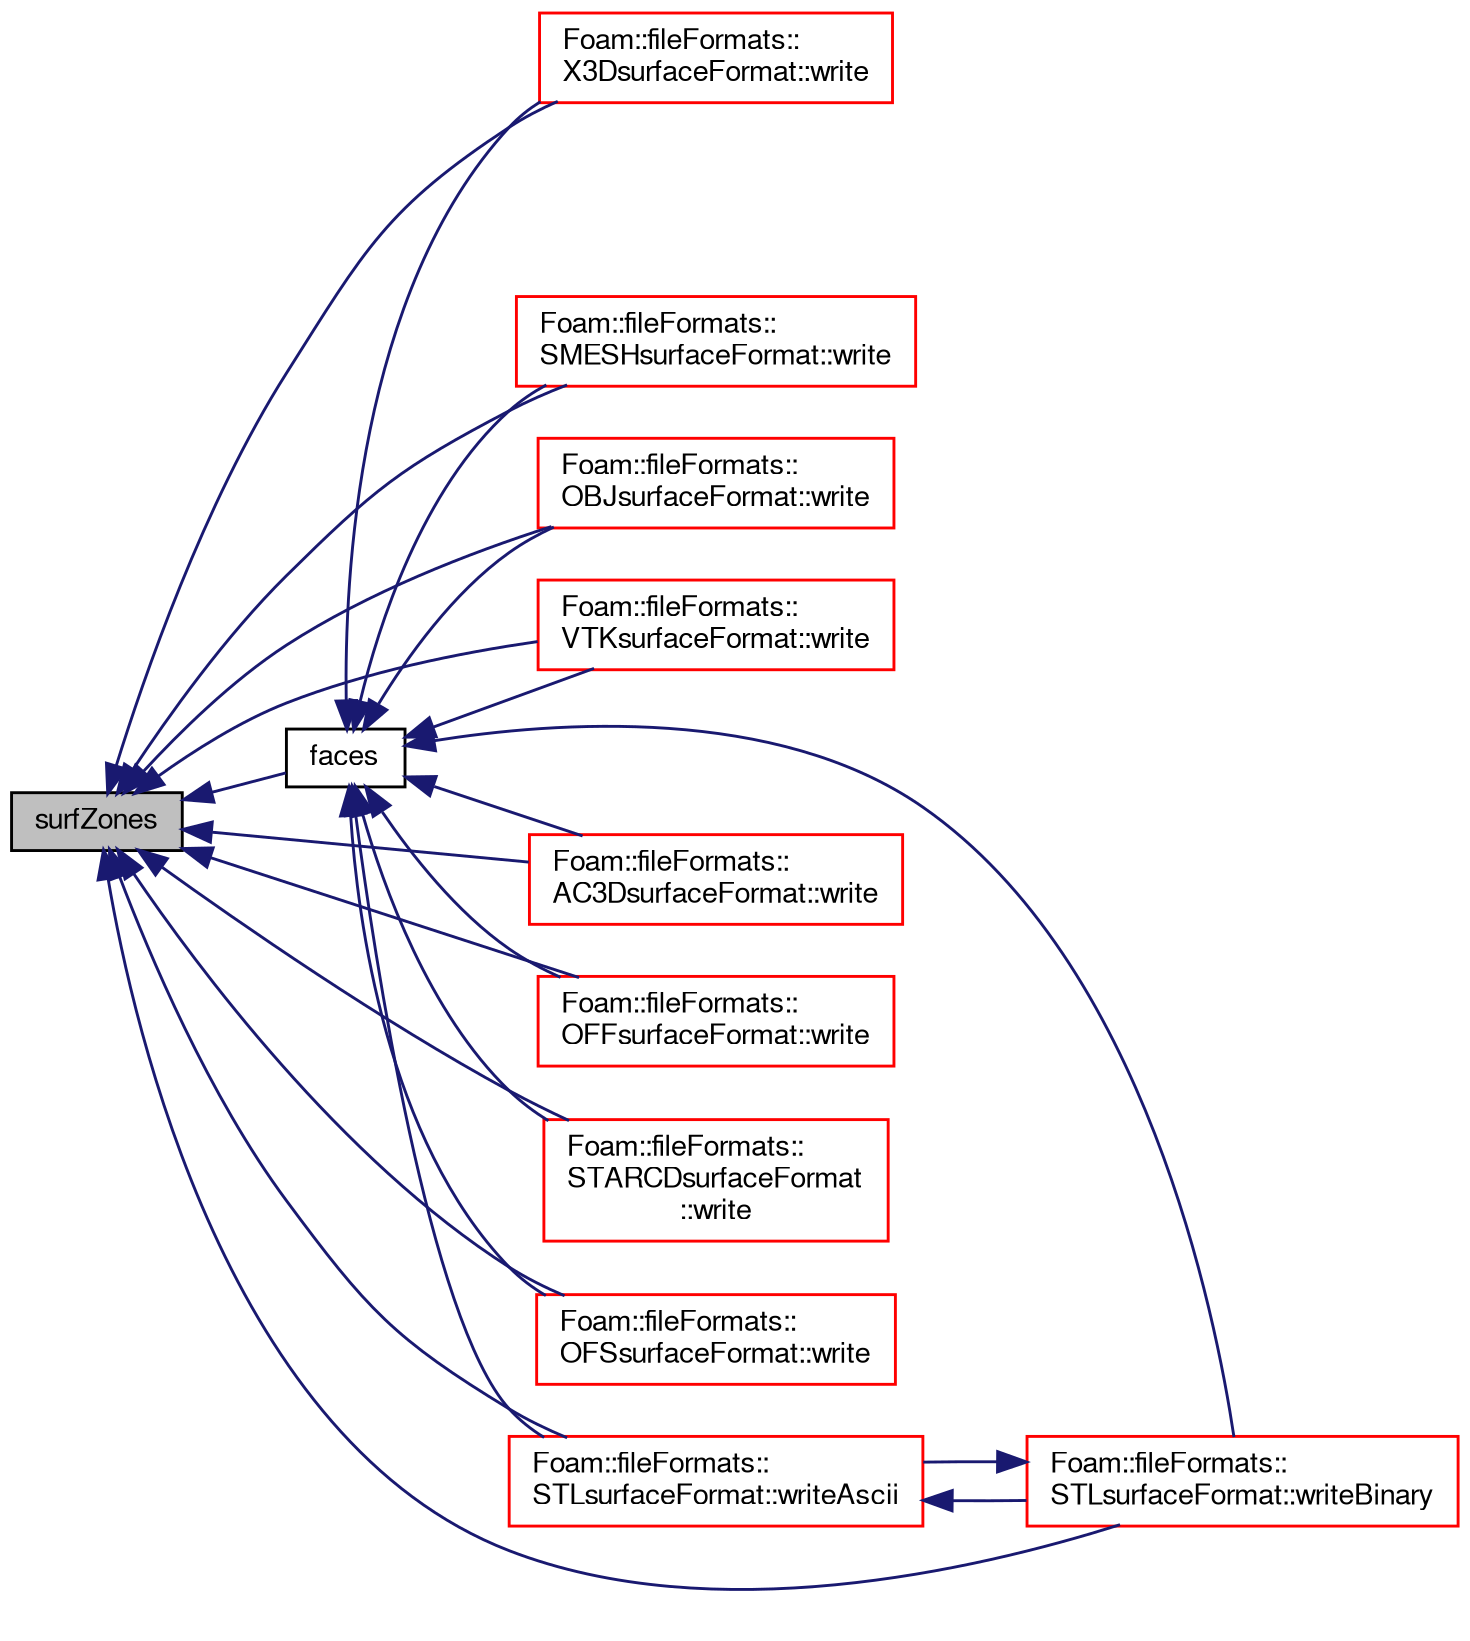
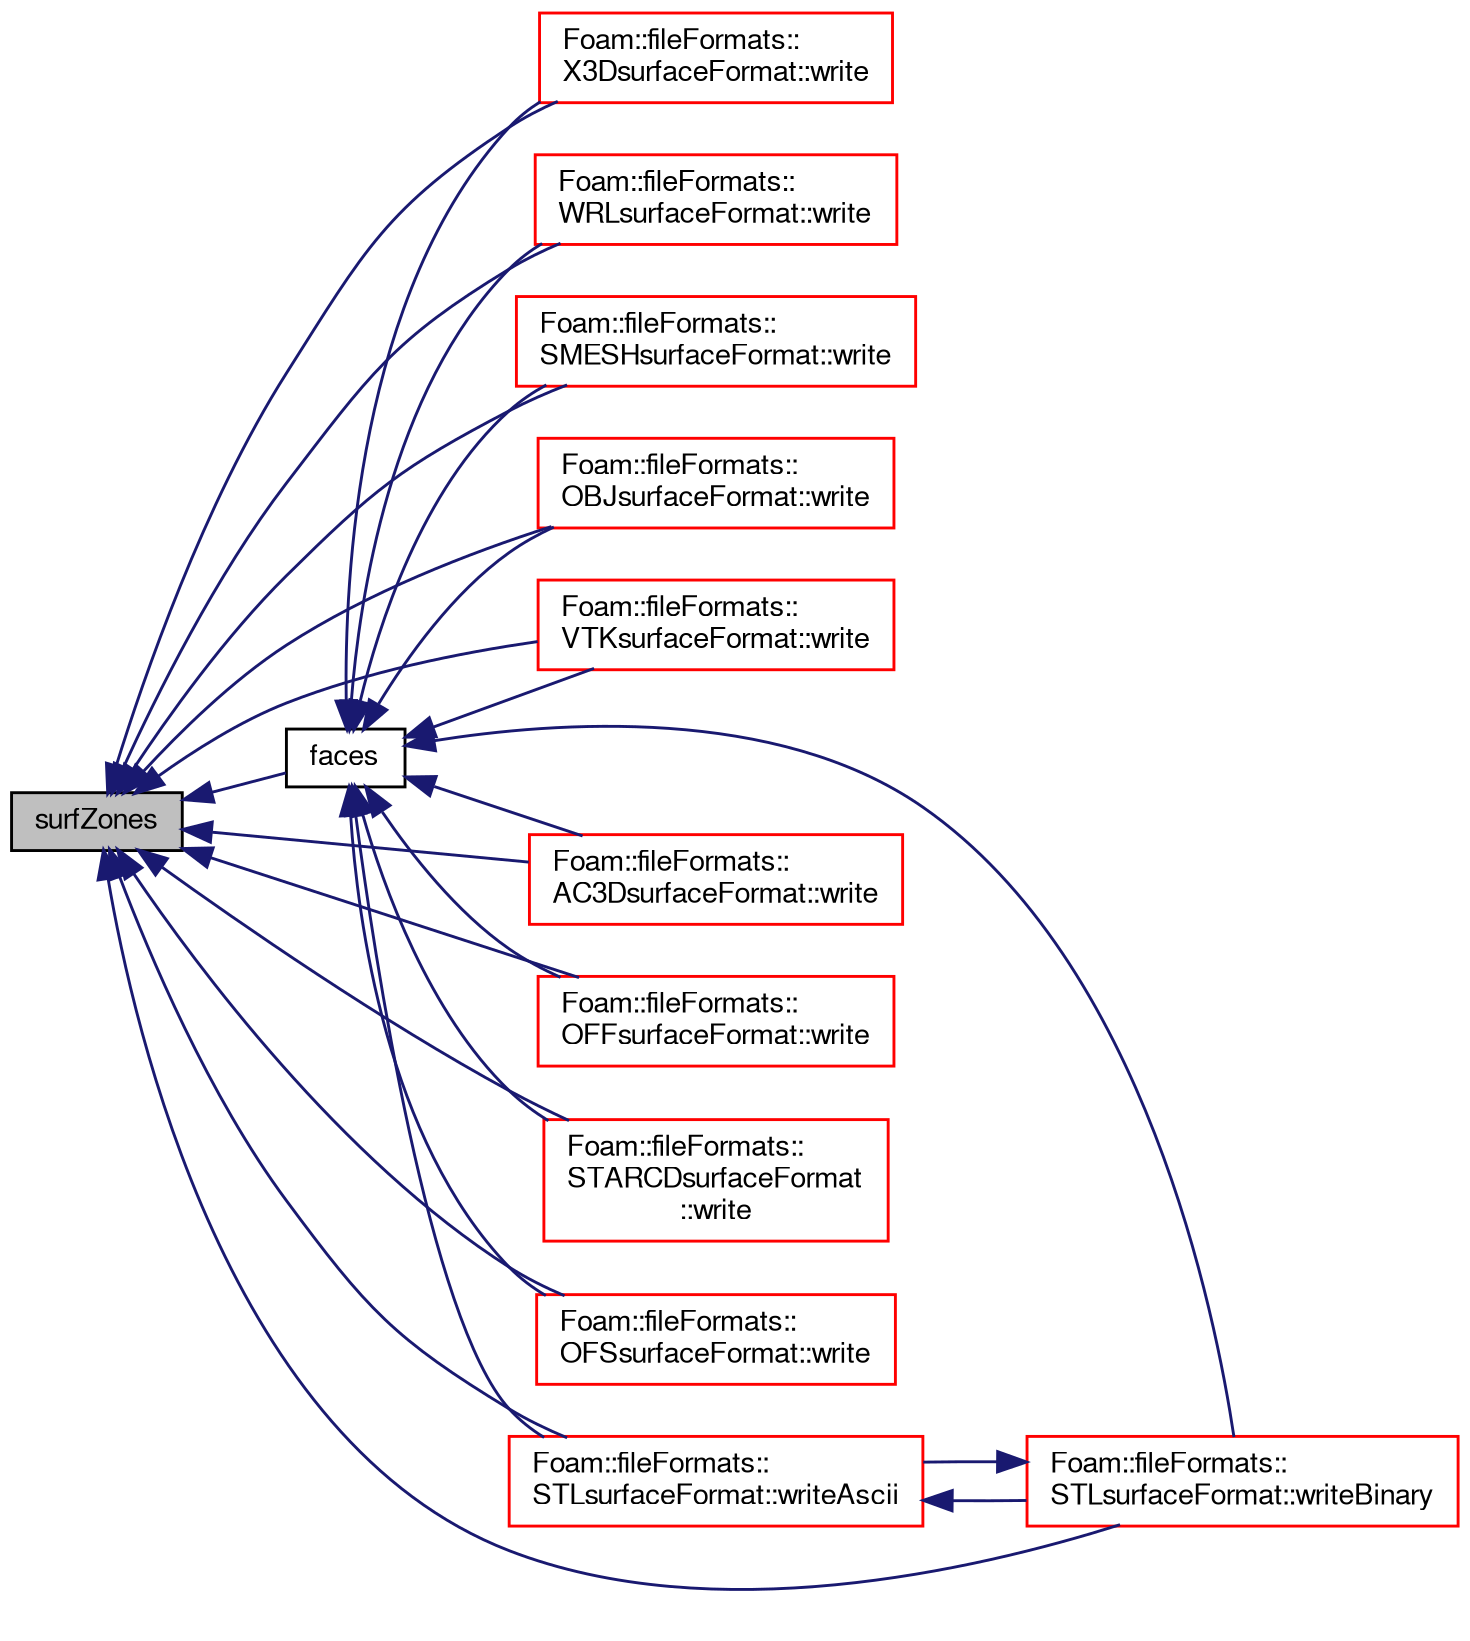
  digraph {
    rankdir=LR
    node [color=red fontname=FreeSans fontsize=10 shape=record]
    edge [color=midnightblue dir=back fontname=FreeSans fontsize=10 labelfontname=FreeSans labelfontsize=10 style=solid]
    n1 [color=black fillcolor=grey75 fontcolor=black height=0.2 label=surfZones style=filled width=0.4]
    n2 [color=black height=0.2 label=faces width=0.4]
    n3 [height=0.2 label="Foam::fileFormats::\lX3DsurfaceFormat::write" width=0.4]
+   n4 [height=0.2 label="Foam::fileFormats::\lWRLsurfaceFormat::write" width=0.4]
    n5 [height=0.2 label="Foam::fileFormats::\lSMESHsurfaceFormat::write" width=0.4]
    n6 [height=0.2 label="Foam::fileFormats::\lOBJsurfaceFormat::write" width=0.4]
    n7 [height=0.2 label="Foam::fileFormats::\lVTKsurfaceFormat::write" width=0.4]
    n8 [height=0.2 label="Foam::fileFormats::\lAC3DsurfaceFormat::write" width=0.4]
    n9 [height=0.2 label="Foam::fileFormats::\lOFFsurfaceFormat::write" width=0.4]
    n10 [height=0.2 label="Foam::fileFormats::\lSTARCDsurfaceFormat\l::write" width=0.4]
    n11 [height=0.2 label="Foam::fileFormats::\lOFSsurfaceFormat::write" width=0.4]
    n12 [height=0.2 label="Foam::fileFormats::\lSTLsurfaceFormat::writeAscii" width=0.4]
    n13 [height=0.2 label="Foam::fileFormats::\lSTLsurfaceFormat::writeBinary" width=0.4]
    n1 -> n2
    n1 -> n3
+   n1 -> n4
    n1 -> n5
    n1 -> n6
    n1 -> n7
    n1 -> n8
    n1 -> n9
    n1 -> n10
    n1 -> n11
    n1 -> n12
    n1 -> n13
    n2 -> n3
+   n2 -> n4
    n2 -> n5
    n2 -> n6
    n2 -> n7
    n2 -> n8
    n2 -> n9
    n2 -> n10
    n2 -> n11
    n2 -> n12
    n2 -> n13
    n12 -> n13
    n13 -> n12
  }
